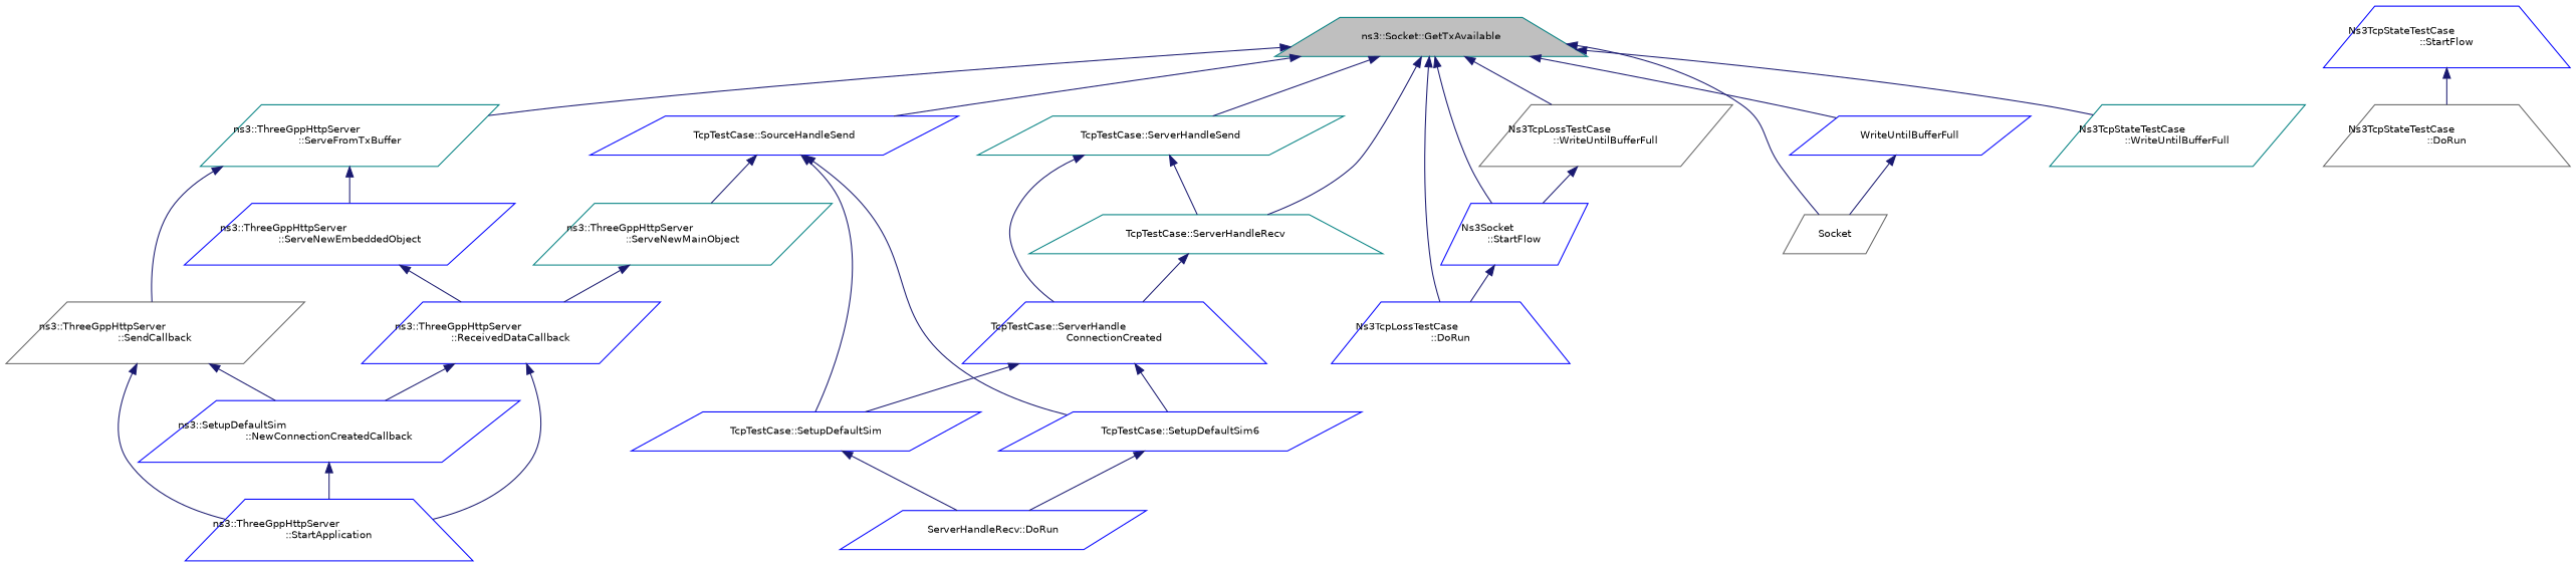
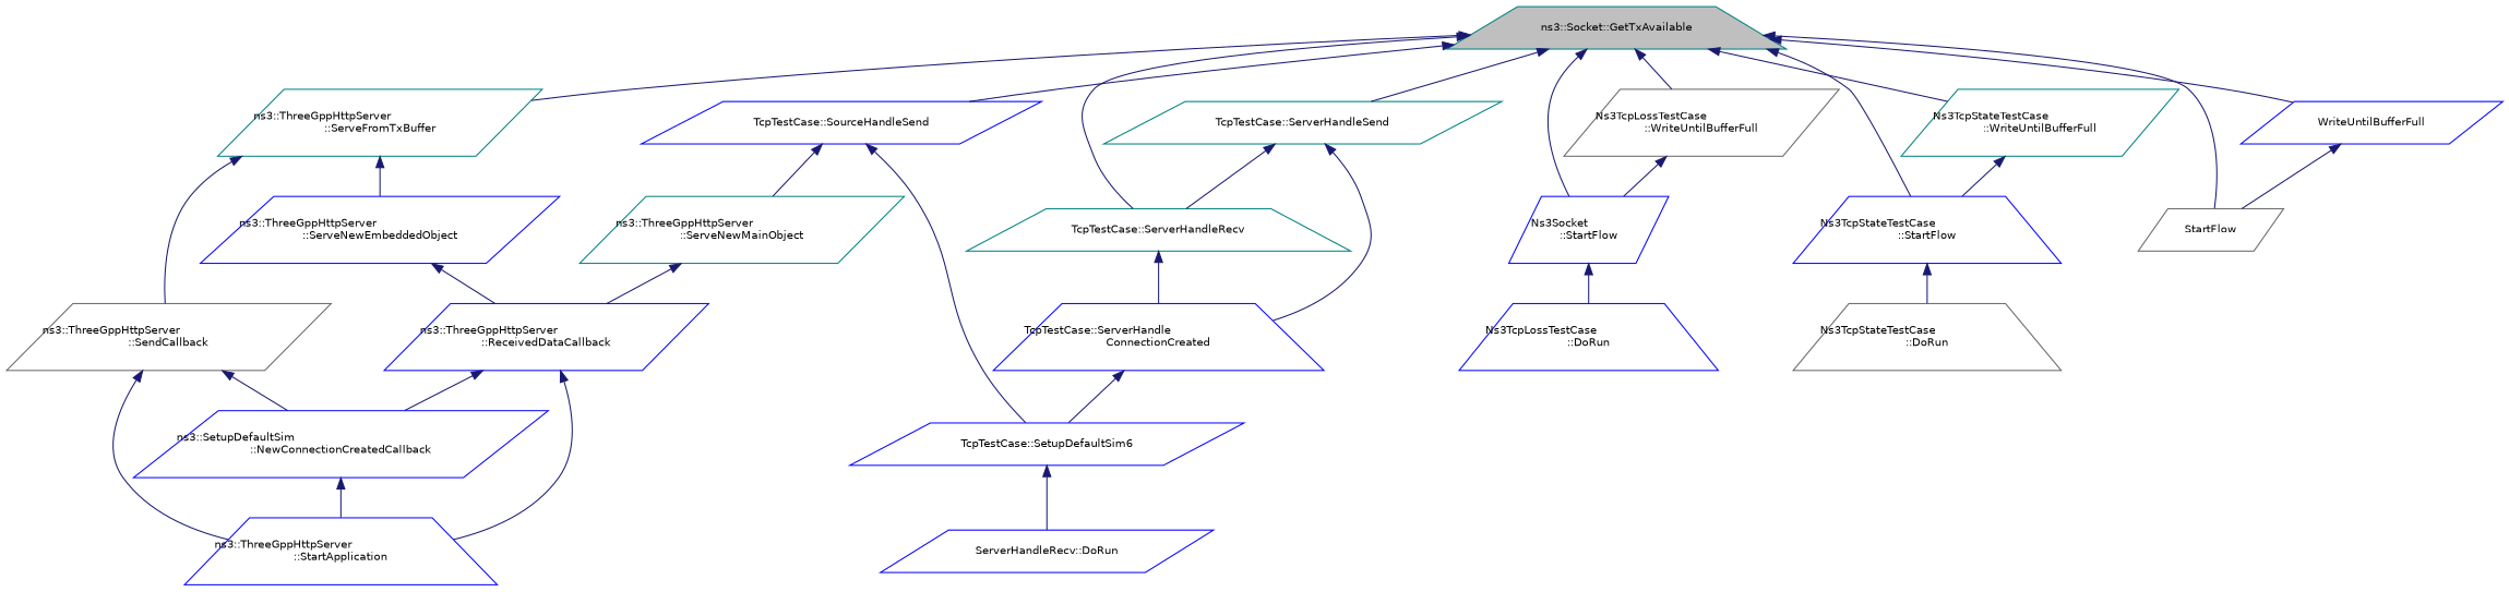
  digraph {
    rankdir=TB
    node [color=blue fillcolor=white fontname=Helvetica fontsize=10 shape=parallelogram style=filled]
    edge [color=midnightblue dir=back fontname=Helvetica fontsize=10 labelfontname=Helvetica labelfontsize=10 style=solid]
    n1 [color=teal fillcolor=grey75 fontcolor=black height=0.2 label="ns3::Socket::GetTxAvailable" shape=trapezium width=0.4]
    n2 [color=teal height=0.2 label="ns3::ThreeGppHttpServer\l::ServeFromTxBuffer" width=0.4]
    n3 [color=teal height=0.2 label="TcpTestCase::ServerHandleRecv" shape=trapezium width=0.4]
    n4 [color=teal height=0.2 label="TcpTestCase::ServerHandleSend" width=0.4]
    n5 [height=0.2 label="TcpTestCase::SourceHandleSend" width=0.4]
    n6 [height=0.2 label="Ns3Socket\l::StartFlow" width=0.4]
    n7 [height=0.2 label="Ns3TcpStateTestCase\l::StartFlow" shape=trapezium width=0.4]
-   n8 [color=gray40 height=0.2 label=Socket width=0.4]
+   n8 [color=gray40 height=0.2 label=StartFlow width=0.4]
    n9 [color=gray40 height=0.2 label="Ns3TcpLossTestCase\l::WriteUntilBufferFull" width=0.4]
    n10 [color=teal height=0.2 label="Ns3TcpStateTestCase\l::WriteUntilBufferFull" width=0.4]
    n11 [height=0.2 label=WriteUntilBufferFull width=0.4]
    n12 [color=gray40 height=0.2 label="ns3::ThreeGppHttpServer\l::SendCallback" width=0.4]
    n13 [height=0.2 label="ns3::ThreeGppHttpServer\l::ServeNewEmbeddedObject" width=0.4]
    n14 [height=0.2 label="TcpTestCase::ServerHandle\lConnectionCreated" shape=trapezium width=0.4]
    n15 [color=teal height=0.2 label="ns3::ThreeGppHttpServer\l::ServeNewMainObject" width=0.4]
-   n16 [height=0.2 label="TcpTestCase::SetupDefaultSim" width=0.4]
    n17 [height=0.2 label="TcpTestCase::SetupDefaultSim6" width=0.4]
    n18 [height=0.2 label="Ns3TcpLossTestCase\l::DoRun" shape=trapezium width=0.4]
    n19 [color=gray40 height=0.2 label="Ns3TcpStateTestCase\l::DoRun" shape=trapezium width=0.4]
    n20 [height=0.2 label="ns3::SetupDefaultSim\l::NewConnectionCreatedCallback" width=0.4]
    n21 [height=0.2 label="ns3::ThreeGppHttpServer\l::StartApplication" shape=trapezium width=0.4]
    n22 [height=0.2 label="ns3::ThreeGppHttpServer\l::ReceivedDataCallback" width=0.4]
    n23 [height=0.2 label="ServerHandleRecv::DoRun" width=0.4]
    n1 -> n2
    n1 -> n3
    n1 -> n4
    n1 -> n5
    n1 -> n6
-   n1 -> n18
+   n1 -> n7
    n1 -> n8
    n1 -> n9
    n1 -> n10
    n1 -> n11
    n2 -> n12
    n2 -> n13
    n3 -> n14
    n4 -> n3
    n4 -> n14
    n5 -> n15
-   n5 -> n16
    n5 -> n17
    n6 -> n18
    n7 -> n19
    n9 -> n6
+   n10 -> n7
    n11 -> n8
    n12 -> n20
    n12 -> n21
    n13 -> n22
-   n14 -> n16
    n14 -> n17
    n15 -> n22
-   n16 -> n23
    n17 -> n23
    n20 -> n21
    n22 -> n20
    n22 -> n21
  }
